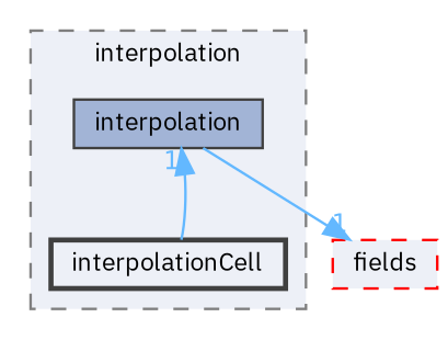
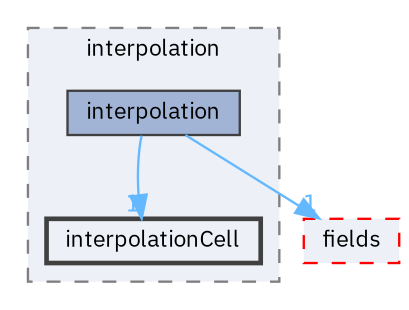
  digraph {
    compound=true
    fontname="IBM Plex Sans"
    node [color=grey25 fillcolor="#edf0f7" fontname="IBM Plex Sans" fontsize=10 shape=box]
    edge [color=steelblue1 fontcolor=steelblue1 fontname="IBM Plex Sans" fontsize=10 headlabel=1 labeldistance=1.5 labelfontname=Helvetica labelfontsize=10]
    n1 [fillcolor="#a2b4d6" height=0.2 label=interpolation style=filled width=0.4]
    n2 [height=0.2 label=interpolationCell style="filled,bold" width=0.4]
    n3 [color=red height=0.2 label=fields style="filled,dashed" width=0.4]
    subgraph cluster_1 {
      bgcolor="#edf0f7"
      fontsize=10
      label=interpolation
      pencolor=grey50
      style="filled,dashed"
      n1
      n2
    }
    n1 -> n3
-   n2 -> n1
+   n1 -> n2
  }
